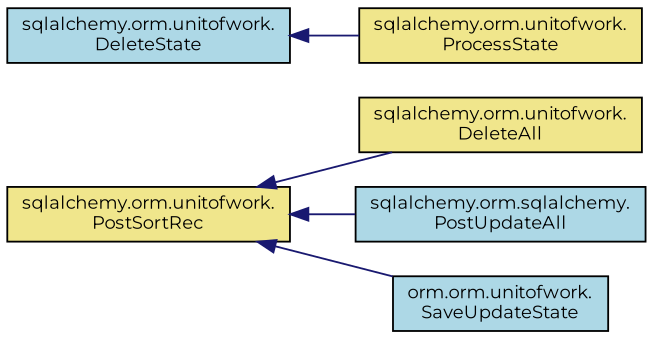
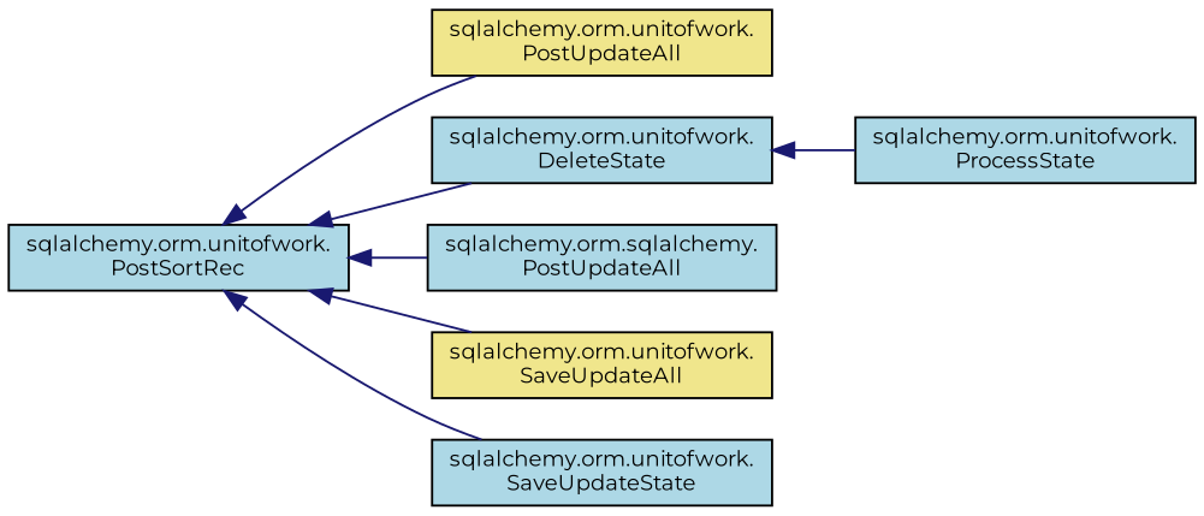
  digraph {
    fontname=Montserrat
    rankdir=LR
    node [color=black fillcolor=lightblue fontname=Montserrat fontsize=10 shape=record style=filled]
    edge [color=midnightblue dir=back fontname=Montserrat fontsize=10 labelfontname=Helvetica labelfontsize=10 style=solid]
-   n1 [fillcolor=khaki fontcolor=black height=0.2 label="sqlalchemy.orm.unitofwork.\lPostSortRec" width=0.4]
-   n2 [fillcolor=khaki height=0.2 label="sqlalchemy.orm.unitofwork.\lDeleteAll" width=0.4]
+   n1 [fontcolor=black height=0.2 label="sqlalchemy.orm.unitofwork.\lPostSortRec" width=0.4]
+   n2 [fillcolor=khaki height=0.2 label="sqlalchemy.orm.unitofwork.\lPostUpdateAll" width=0.4]
    n3 [height=0.2 label="sqlalchemy.orm.unitofwork.\lDeleteState" width=0.4]
    n4 [height=0.2 label="sqlalchemy.orm.sqlalchemy.\lPostUpdateAll" width=0.4]
-   n6 [height=0.2 label="orm.orm.unitofwork.\lSaveUpdateState" width=0.4]
-   n7 [fillcolor=khaki height=0.2 label="sqlalchemy.orm.unitofwork.\lProcessState" width=0.4]
+   n5 [fillcolor=khaki height=0.2 label="sqlalchemy.orm.unitofwork.\lSaveUpdateAll" width=0.4]
+   n6 [height=0.2 label="sqlalchemy.orm.unitofwork.\lSaveUpdateState" width=0.4]
+   n7 [height=0.2 label="sqlalchemy.orm.unitofwork.\lProcessState" width=0.4]
    n1 -> n2
+   n1 -> n3
    n1 -> n4
+   n1 -> n5
    n1 -> n6
    n3 -> n7
  }
